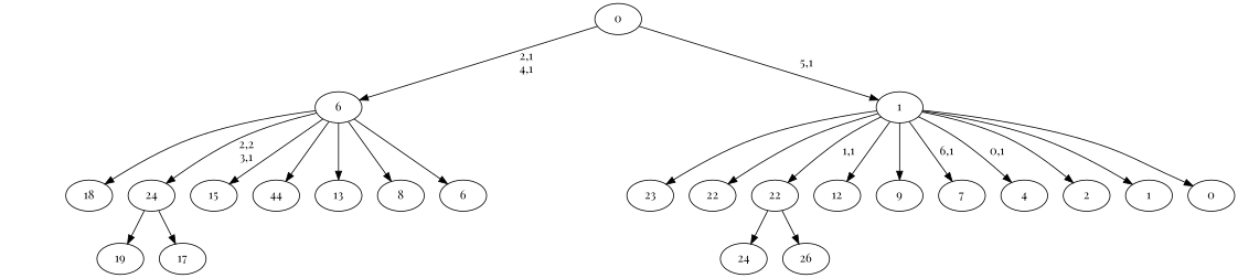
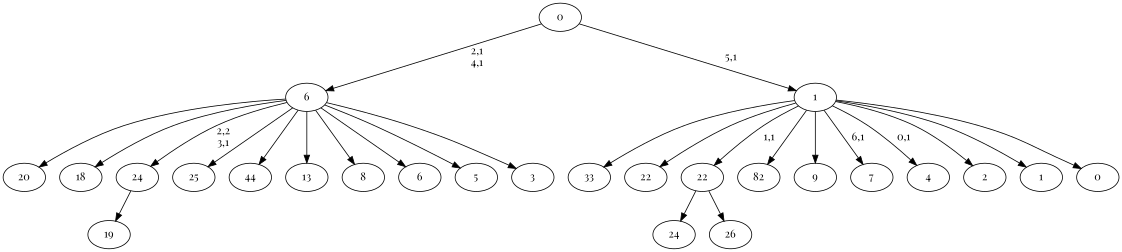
  digraph {
    fontname="Playfair Display"
    node [fontname="Playfair Display"]
    edge [fontname="Playfair Display"]
    n1 [label=24]
-   n2 [label=23]
+   n2 [label=33]
    n3 [label=22]
+   n4 [label=20]
    n5 [label=19]
    n6 [label=18]
-   n7 [label=17]
    24
    n9 [label=26]
    22
-   n11 [label=15]
+   n11 [label=25]
    n12 [label=44]
    n13 [label=13]
-   n14 [label=12]
+   n14 [label=82]
    n15 [label=9]
    n16 [label=8]
    n17 [label=7]
    n18 [label=6]
+   n19 [label=5]
    n20 [label=4]
+   n21 [label=3]
    6
    n23 [label=2]
    n24 [label=1]
    n25 [label=0]
    1
    0
    24 -> n5
-   24 -> n7
    22 -> n1
    22 -> n9
+   6 -> n4
    6 -> n6
    6 -> 24 [label="2,2\n3,1"]
    6 -> n11
    6 -> n12
    6 -> n13
    6 -> n16
    6 -> n18
+   6 -> n19
+   6 -> n21
    1 -> n2
    1 -> n3
    1 -> 22 [label="1,1"]
    1 -> n14
    1 -> n15
    1 -> n17 [label="6,1"]
    1 -> n20 [label="0,1"]
    1 -> n23
    1 -> n24
    1 -> n25
    0 -> 6 [label="2,1\n4,1"]
    0 -> 1 [label="5,1"]
  }
